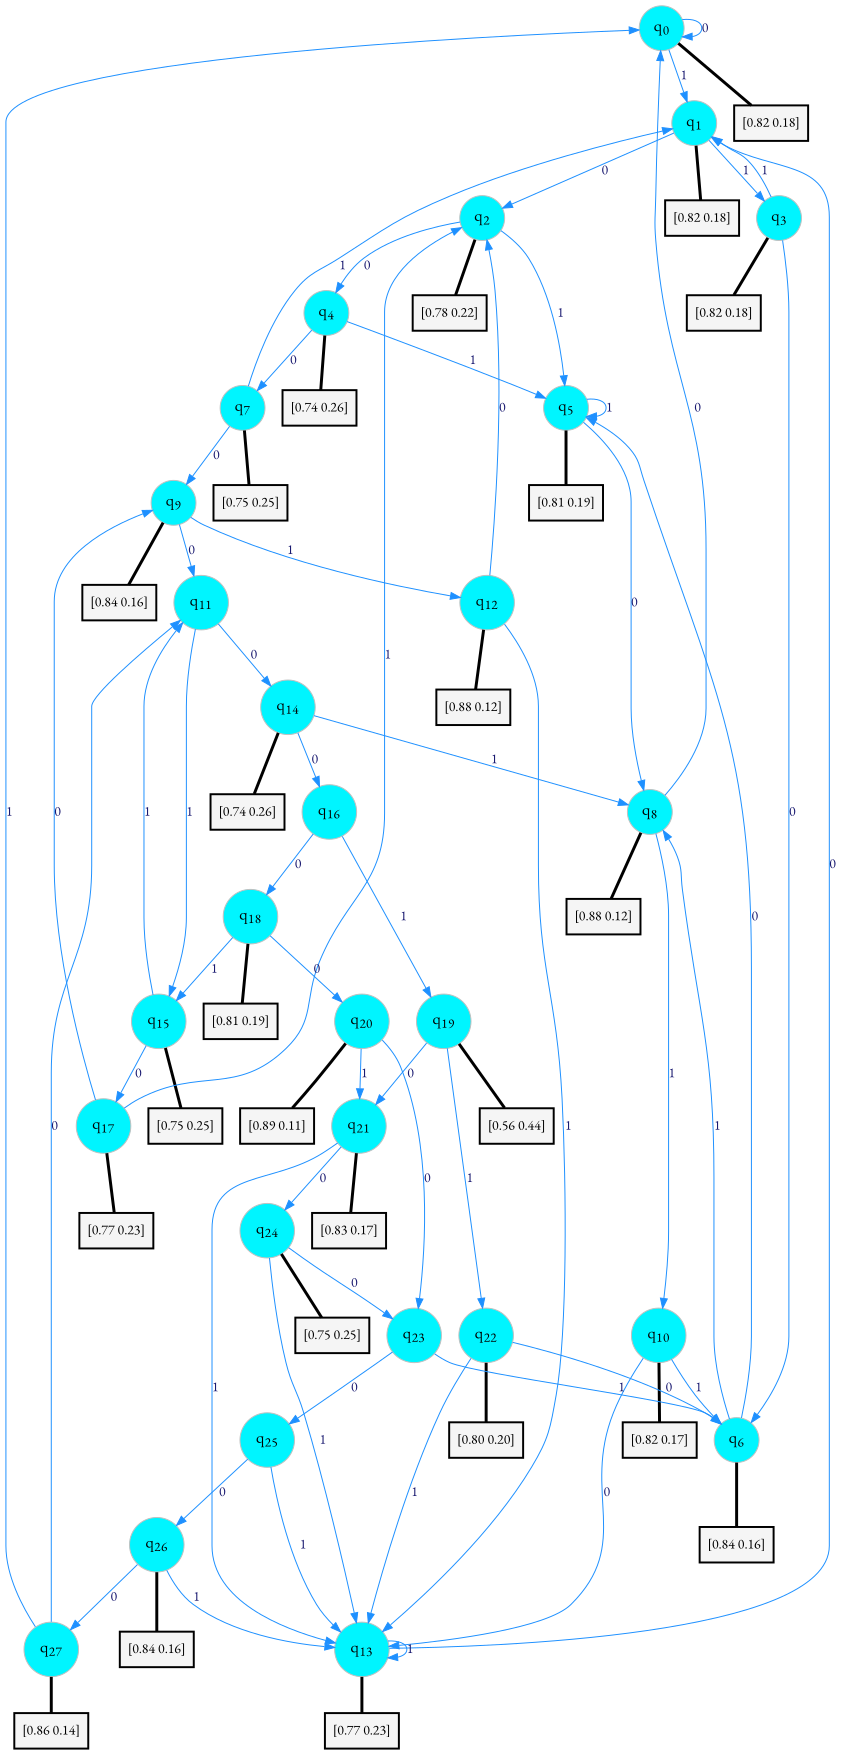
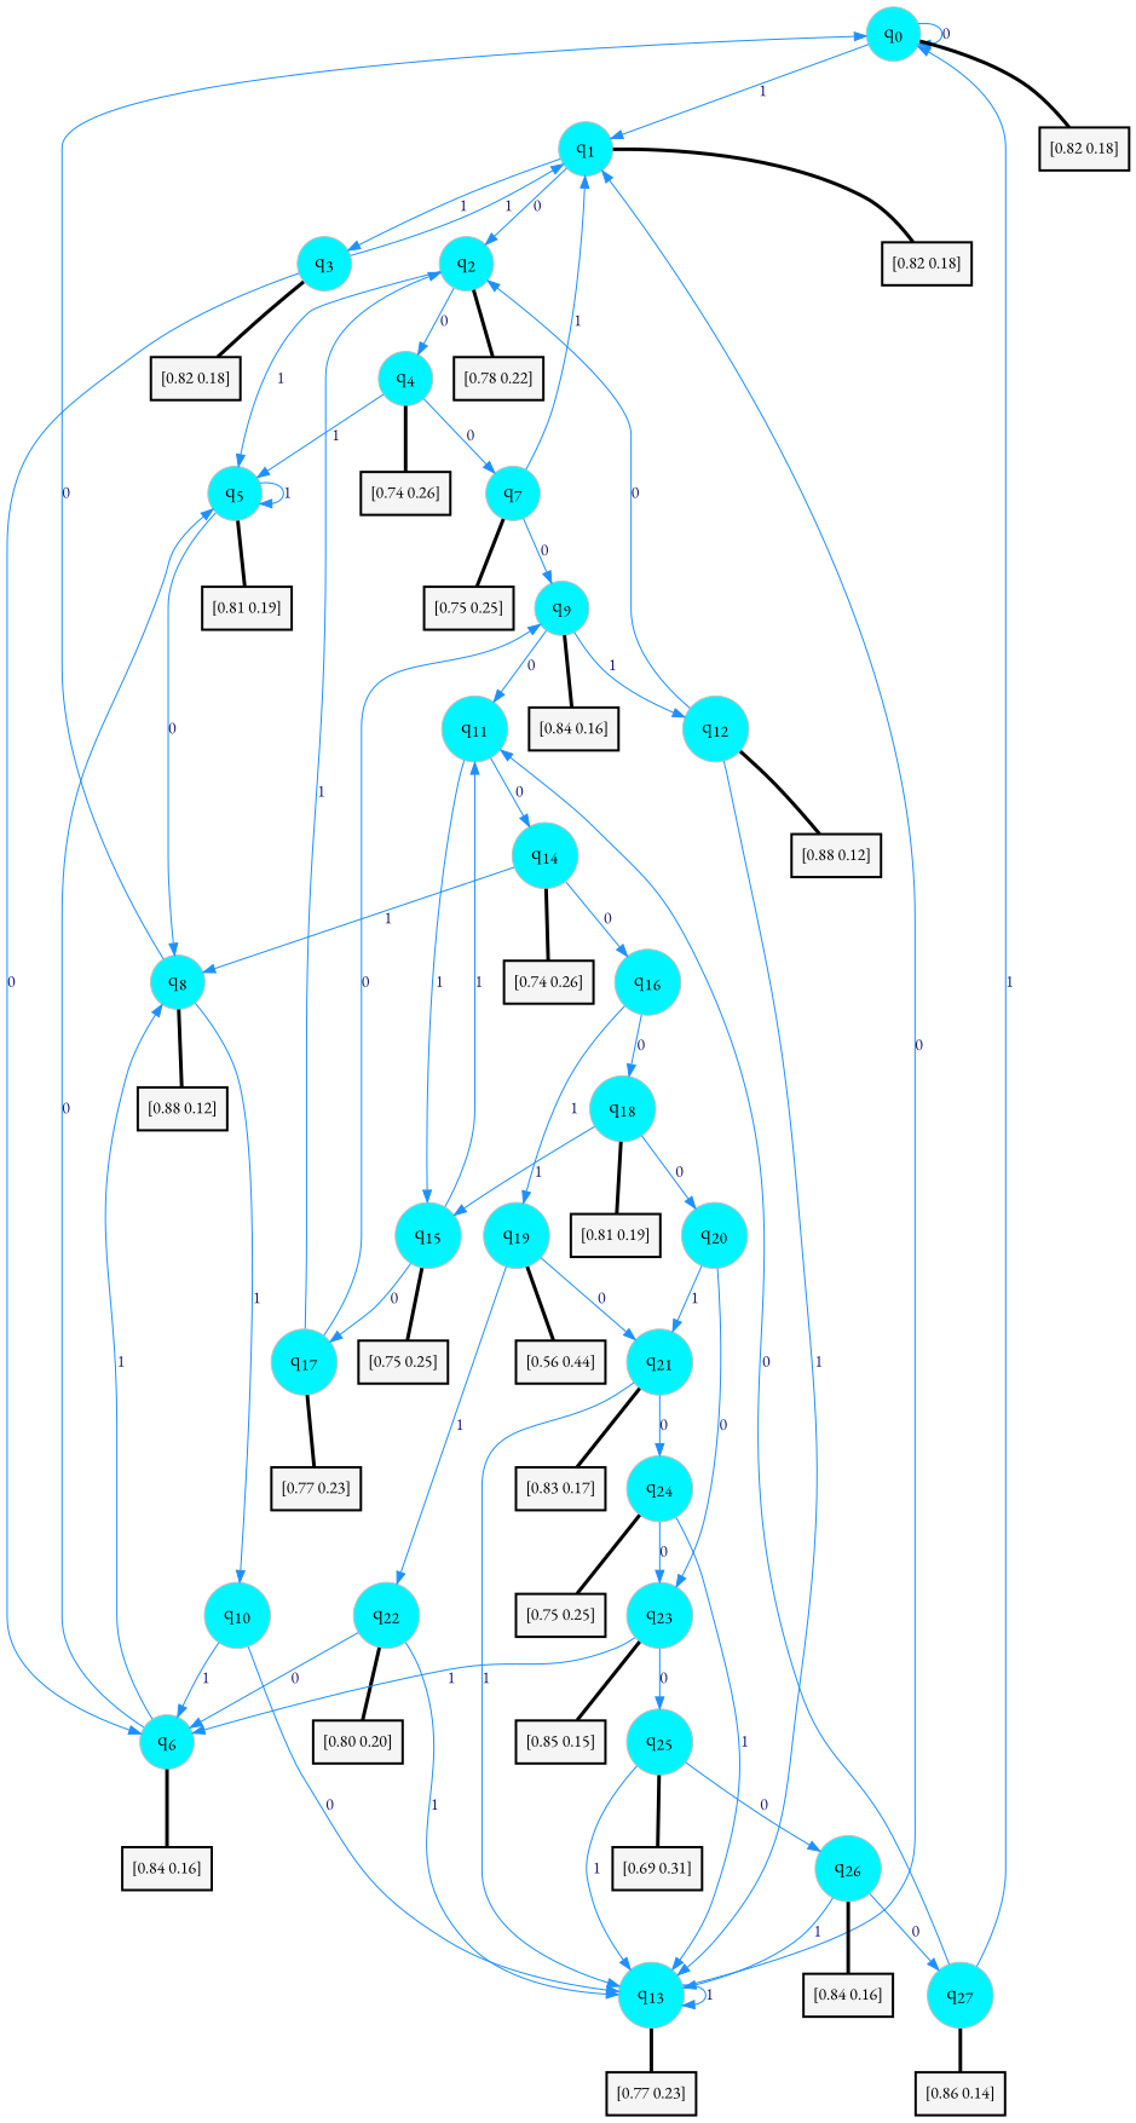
  digraph {
    fontname="EB Garamond"
    rankdir=TD
    node [color=gray fillcolor=turquoise1 fontcolor=black fontname="EB Garamond" fontsize=16 fontweight=bold shape=circle style=filled]
    edge [arrowsize=1 color=dodgerblue1 fontcolor=midnightblue fontname="EB Garamond" fontweight=bold penwidth=1 style=solid weight=20]
    n1 [label=<q<SUB>0</SUB>>]
    n2 [label=<q<SUB>1</SUB>>]
    n3 [color=black fillcolor=whitesmoke fontsize=14 label="[0.82 0.18]" penwidth=2 shape=box]
    n4 [label=<q<SUB>2</SUB>>]
    n5 [label=<q<SUB>3</SUB>>]
    n6 [color=black fillcolor=whitesmoke fontsize=14 label="[0.82 0.18]" penwidth=2 shape=box]
    n7 [label=<q<SUB>4</SUB>>]
    n8 [label=<q<SUB>5</SUB>>]
    n9 [color=black fillcolor=whitesmoke fontsize=14 label="[0.78 0.22]" penwidth=2 shape=box]
    n10 [label=<q<SUB>6</SUB>>]
    n11 [color=black fillcolor=whitesmoke fontsize=14 label="[0.82 0.18]" penwidth=2 shape=box]
    n12 [label=<q<SUB>7</SUB>>]
    n13 [color=black fillcolor=whitesmoke fontsize=14 label="[0.74 0.26]" penwidth=2 shape=box]
    n14 [label=<q<SUB>8</SUB>>]
    n15 [color=black fillcolor=whitesmoke fontsize=14 label="[0.81 0.19]" penwidth=2 shape=box]
    n16 [color=black fillcolor=whitesmoke fontsize=14 label="[0.84 0.16]" penwidth=2 shape=box]
    n17 [label=<q<SUB>9</SUB>>]
    n18 [color=black fillcolor=whitesmoke fontsize=14 label="[0.75 0.25]" penwidth=2 shape=box]
    n19 [label=<q<SUB>10</SUB>>]
    n20 [color=black fillcolor=whitesmoke fontsize=14 label="[0.88 0.12]" penwidth=2 shape=box]
    n21 [label=<q<SUB>11</SUB>>]
    n22 [label=<q<SUB>12</SUB>>]
    n23 [color=black fillcolor=whitesmoke fontsize=14 label="[0.84 0.16]" penwidth=2 shape=box]
    n24 [label=<q<SUB>13</SUB>>]
-   n25 [color=black fillcolor=whitesmoke fontsize=14 label="[0.82 0.17]" penwidth=2 shape=box]
    n26 [label=<q<SUB>14</SUB>>]
    n27 [label=<q<SUB>15</SUB>>]
    n28 [color=black fillcolor=whitesmoke fontsize=14 label="[0.88 0.12]" penwidth=2 shape=box]
    n29 [color=black fillcolor=whitesmoke fontsize=14 label="[0.77 0.23]" penwidth=2 shape=box]
    n30 [label=<q<SUB>16</SUB>>]
    n31 [color=black fillcolor=whitesmoke fontsize=14 label="[0.74 0.26]" penwidth=2 shape=box]
    n32 [label=<q<SUB>17</SUB>>]
    n33 [color=black fillcolor=whitesmoke fontsize=14 label="[0.75 0.25]" penwidth=2 shape=box]
    n34 [label=<q<SUB>18</SUB>>]
    n35 [label=<q<SUB>19</SUB>>]
    n36 [color=black fillcolor=whitesmoke fontsize=14 label="[0.77 0.23]" penwidth=2 shape=box]
    n37 [label=<q<SUB>20</SUB>>]
    n38 [color=black fillcolor=whitesmoke fontsize=14 label="[0.81 0.19]" penwidth=2 shape=box]
    n39 [label=<q<SUB>21</SUB>>]
    n40 [label=<q<SUB>22</SUB>>]
    n41 [color=black fillcolor=whitesmoke fontsize=14 label="[0.56 0.44]" penwidth=2 shape=box]
    n42 [label=<q<SUB>23</SUB>>]
-   n43 [color=black fillcolor=whitesmoke fontsize=14 label="[0.89 0.11]" penwidth=2 shape=box]
    n44 [label=<q<SUB>24</SUB>>]
    n45 [color=black fillcolor=whitesmoke fontsize=14 label="[0.83 0.17]" penwidth=2 shape=box]
    n46 [color=black fillcolor=whitesmoke fontsize=14 label="[0.80 0.20]" penwidth=2 shape=box]
    n47 [label=<q<SUB>25</SUB>>]
+   n48 [color=black fillcolor=whitesmoke fontsize=14 label="[0.85 0.15]" penwidth=2 shape=box]
    n49 [color=black fillcolor=whitesmoke fontsize=14 label="[0.75 0.25]" penwidth=2 shape=box]
    n50 [label=<q<SUB>26</SUB>>]
+   n51 [color=black fillcolor=whitesmoke fontsize=14 label="[0.69 0.31]" penwidth=2 shape=box]
    n52 [label=<q<SUB>27</SUB>>]
    n53 [color=black fillcolor=whitesmoke fontsize=14 label="[0.84 0.16]" penwidth=2 shape=box]
    n54 [color=black fillcolor=whitesmoke fontsize=14 label="[0.86 0.14]" penwidth=2 shape=box]
    n1 -> n1 [label=0]
    n1 -> n2 [label=1]
    n1 -> n3 [arrowhead=none color=black penwidth=3]
    n2 -> n4 [label=0]
    n2 -> n5 [label=1]
    n2 -> n6 [arrowhead=none color=black penwidth=3]
    n4 -> n7 [label=0]
    n4 -> n8 [label=1]
    n4 -> n9 [arrowhead=none color=black penwidth=3]
    n5 -> n2 [label=1]
    n5 -> n10 [label=0]
    n5 -> n11 [arrowhead=none color=black penwidth=3]
    n7 -> n8 [label=1]
    n7 -> n12 [label=0]
    n7 -> n13 [arrowhead=none color=black penwidth=3]
    n8 -> n8 [label=1]
    n8 -> n14 [label=0]
    n8 -> n15 [arrowhead=none color=black penwidth=3]
    n10 -> n8 [label=0]
    n10 -> n14 [label=1]
    n10 -> n16 [arrowhead=none color=black penwidth=3]
    n12 -> n2 [label=1]
    n12 -> n17 [label=0]
    n12 -> n18 [arrowhead=none color=black penwidth=3]
    n14 -> n1 [label=0]
    n14 -> n19 [label=1]
    n14 -> n20 [arrowhead=none color=black penwidth=3]
    n17 -> n21 [label=0]
    n17 -> n22 [label=1]
    n17 -> n23 [arrowhead=none color=black penwidth=3]
    n19 -> n10 [label=1]
    n19 -> n24 [label=0]
-   n19 -> n25 [arrowhead=none color=black penwidth=3]
    n21 -> n26 [label=0]
    n21 -> n27 [label=1]
    n22 -> n4 [label=0]
    n22 -> n24 [label=1]
    n22 -> n28 [arrowhead=none color=black penwidth=3]
    n24 -> n2 [label=0]
    n24 -> n24 [label=1]
    n24 -> n29 [arrowhead=none color=black penwidth=3]
    n26 -> n14 [label=1]
    n26 -> n30 [label=0]
    n26 -> n31 [arrowhead=none color=black penwidth=3]
    n27 -> n21 [label=1]
    n27 -> n32 [label=0]
    n27 -> n33 [arrowhead=none color=black penwidth=3]
    n30 -> n34 [label=0]
    n30 -> n35 [label=1]
    n32 -> n4 [label=1]
    n32 -> n17 [label=0]
    n32 -> n36 [arrowhead=none color=black penwidth=3]
    n34 -> n27 [label=1]
    n34 -> n37 [label=0]
    n34 -> n38 [arrowhead=none color=black penwidth=3]
    n35 -> n39 [label=0]
    n35 -> n40 [label=1]
    n35 -> n41 [arrowhead=none color=black penwidth=3]
    n37 -> n39 [label=1]
    n37 -> n42 [label=0]
-   n37 -> n43 [arrowhead=none color=black penwidth=3]
    n39 -> n24 [label=1]
    n39 -> n44 [label=0]
    n39 -> n45 [arrowhead=none color=black penwidth=3]
    n40 -> n10 [label=0]
    n40 -> n24 [label=1]
    n40 -> n46 [arrowhead=none color=black penwidth=3]
    n42 -> n10 [label=1]
    n42 -> n47 [label=0]
+   n42 -> n48 [arrowhead=none color=black penwidth=3]
    n44 -> n24 [label=1]
    n44 -> n42 [label=0]
    n44 -> n49 [arrowhead=none color=black penwidth=3]
    n47 -> n24 [label=1]
    n47 -> n50 [label=0]
+   n47 -> n51 [arrowhead=none color=black penwidth=3]
    n50 -> n24 [label=1]
    n50 -> n52 [label=0]
    n50 -> n53 [arrowhead=none color=black penwidth=3]
    n52 -> n1 [label=1]
    n52 -> n21 [label=0]
    n52 -> n54 [arrowhead=none color=black penwidth=3]
  }
